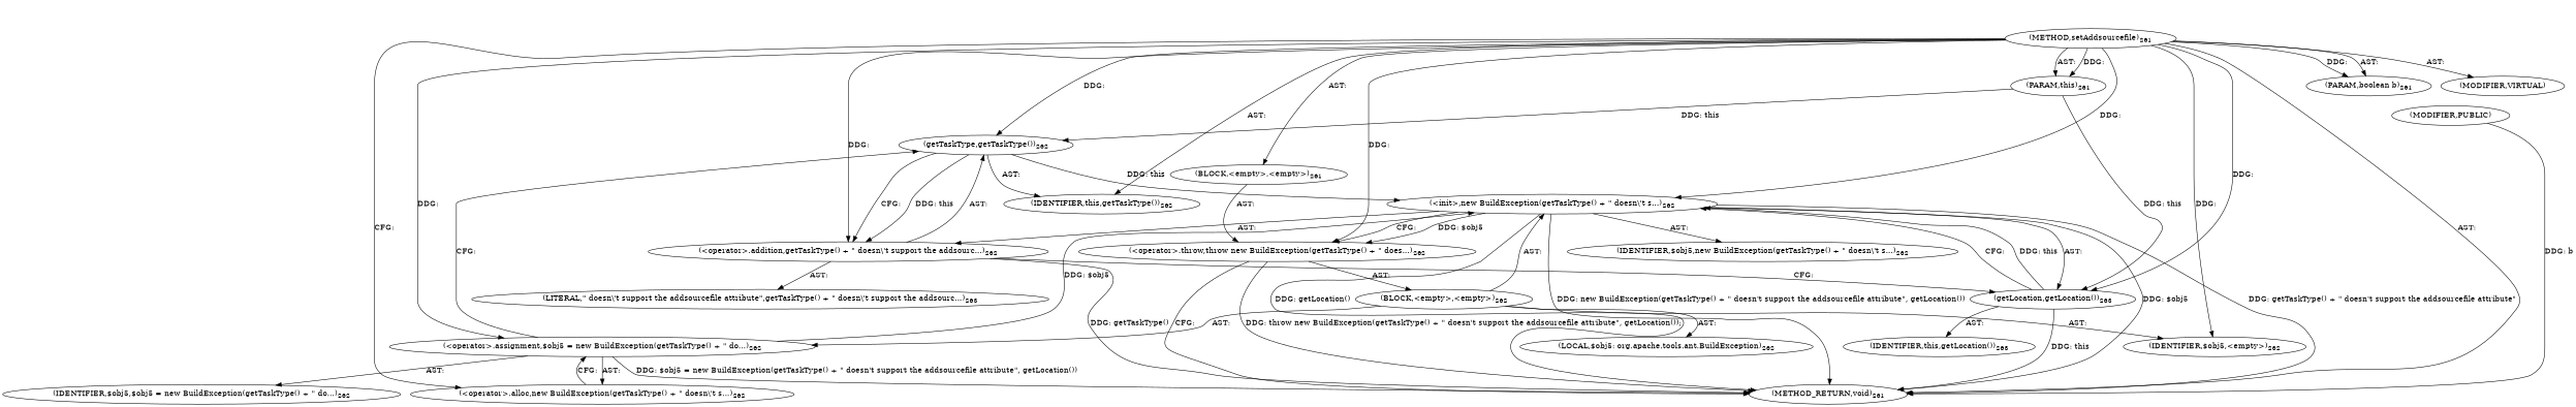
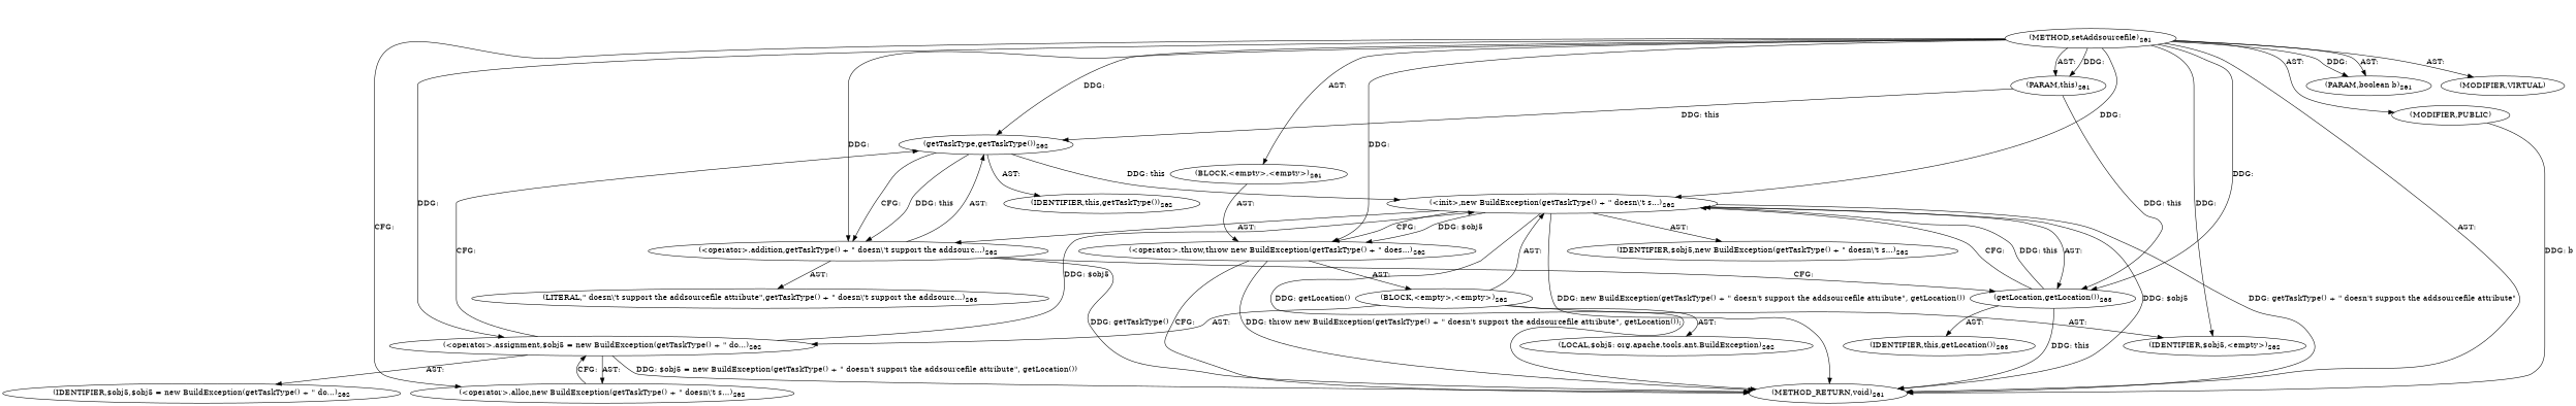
  digraph {
    n1 [label=<(METHOD,setAddsourcefile)<SUB>261</SUB>>]
    n2 [label=<(PARAM,this)<SUB>261</SUB>>]
    n3 [label=<(PARAM,boolean b)<SUB>261</SUB>>]
    n4 [label=<(BLOCK,&lt;empty&gt;,&lt;empty&gt;)<SUB>261</SUB>>]
    n5 [label=<(&lt;operator&gt;.throw,throw new BuildException(getTaskType() + &quot; does...)<SUB>262</SUB>>]
    n6 [label=<(&lt;operator&gt;.assignment,$obj5 = new BuildException(getTaskType() + &quot; do...)<SUB>262</SUB>>]
    n7 [label=<(&lt;operator&gt;.alloc,new BuildException(getTaskType() + &quot; doesn\'t s...)<SUB>262</SUB>>]
    n8 [label=<(&lt;init&gt;,new BuildException(getTaskType() + &quot; doesn\'t s...)<SUB>262</SUB>>]
    n9 [label=<(&lt;operator&gt;.addition,getTaskType() + &quot; doesn\'t support the addsourc...)<SUB>262</SUB>>]
    n10 [label=<(getTaskType,getTaskType())<SUB>262</SUB>>]
    n11 [label=<(getLocation,getLocation())<SUB>263</SUB>>]
    n12 [label=<(IDENTIFIER,$obj5,&lt;empty&gt;)<SUB>262</SUB>>]
    n13 [label=<(MODIFIER,PUBLIC)>]
    n14 [label=<(MODIFIER,VIRTUAL)>]
    n15 [label=<(METHOD_RETURN,void)<SUB>261</SUB>>]
    n16 [label=<(BLOCK,&lt;empty&gt;,&lt;empty&gt;)<SUB>262</SUB>>]
    n17 [label=<(IDENTIFIER,$obj5,$obj5 = new BuildException(getTaskType() + &quot; do...)<SUB>262</SUB>>]
    n18 [label=<(IDENTIFIER,$obj5,new BuildException(getTaskType() + &quot; doesn\'t s...)<SUB>262</SUB>>]
    n19 [label=<(LITERAL,&quot; doesn\'t support the addsourcefile attribute&quot;,getTaskType() + &quot; doesn\'t support the addsourc...)<SUB>263</SUB>>]
    n20 [label=<(IDENTIFIER,this,getTaskType())<SUB>262</SUB>>]
    n21 [label=<(IDENTIFIER,this,getLocation())<SUB>263</SUB>>]
    n22 [label=<(LOCAL,$obj5: org.apache.tools.ant.BuildException)<SUB>262</SUB>>]
    n1 -> n2 [label="AST: "]
    n1 -> n2 [label="DDG: "]
    n1 -> n3 [label="AST: "]
    n1 -> n3 [label="DDG: "]
    n1 -> n4 [label="AST: "]
    n1 -> n5 [label="DDG: "]
    n1 -> n6 [label="DDG: "]
    n1 -> n7 [label="CFG: "]
    n1 -> n8 [label="DDG: "]
    n1 -> n9 [label="DDG: "]
    n1 -> n10 [label="DDG: "]
    n1 -> n11 [label="DDG: "]
    n1 -> n12 [label="DDG: "]
-   n1 -> n20 [label="AST: "]
+   n1 -> n13 [label="AST: "]
    n1 -> n14 [label="AST: "]
    n1 -> n15 [label="AST: "]
    n2 -> n10 [label="DDG: this"]
    n2 -> n11 [label="DDG: this"]
    n4 -> n5 [label="AST: "]
    n5 -> n15 [label="CFG: "]
    n5 -> n15 [label="DDG: throw new BuildException(getTaskType() + &quot; doesn\'t support the addsourcefile attribute&quot;, getLocation());"]
    n5 -> n16 [label="AST: "]
    n6 -> n7 [label="AST: "]
    n6 -> n8 [label="DDG: $obj5"]
    n6 -> n10 [label="CFG: "]
    n6 -> n15 [label="DDG: $obj5 = new BuildException(getTaskType() + &quot; doesn\'t support the addsourcefile attribute&quot;, getLocation())"]
    n6 -> n17 [label="AST: "]
    n7 -> n6 [label="CFG: "]
    n8 -> n5 [label="CFG: "]
    n8 -> n5 [label="DDG: $obj5"]
    n8 -> n9 [label="AST: "]
    n8 -> n11 [label="AST: "]
    n8 -> n15 [label="DDG: $obj5"]
    n8 -> n15 [label="DDG: getTaskType() + &quot; doesn\'t support the addsourcefile attribute&quot;"]
    n8 -> n15 [label="DDG: getLocation()"]
    n8 -> n15 [label="DDG: new BuildException(getTaskType() + &quot; doesn\'t support the addsourcefile attribute&quot;, getLocation())"]
    n8 -> n18 [label="AST: "]
    n9 -> n10 [label="AST: "]
    n9 -> n11 [label="CFG: "]
    n9 -> n15 [label="DDG: getTaskType()"]
    n9 -> n19 [label="AST: "]
    n10 -> n8 [label="DDG: this"]
    n10 -> n9 [label="CFG: "]
    n10 -> n9 [label="DDG: this"]
    n10 -> n20 [label="AST: "]
    n11 -> n8 [label="CFG: "]
    n11 -> n8 [label="DDG: this"]
    n11 -> n15 [label="DDG: this"]
    n11 -> n21 [label="AST: "]
    n13 -> n15 [label="DDG: b"]
    n16 -> n6 [label="AST: "]
    n16 -> n8 [label="AST: "]
    n16 -> n12 [label="AST: "]
    n16 -> n22 [label="AST: "]
  }
